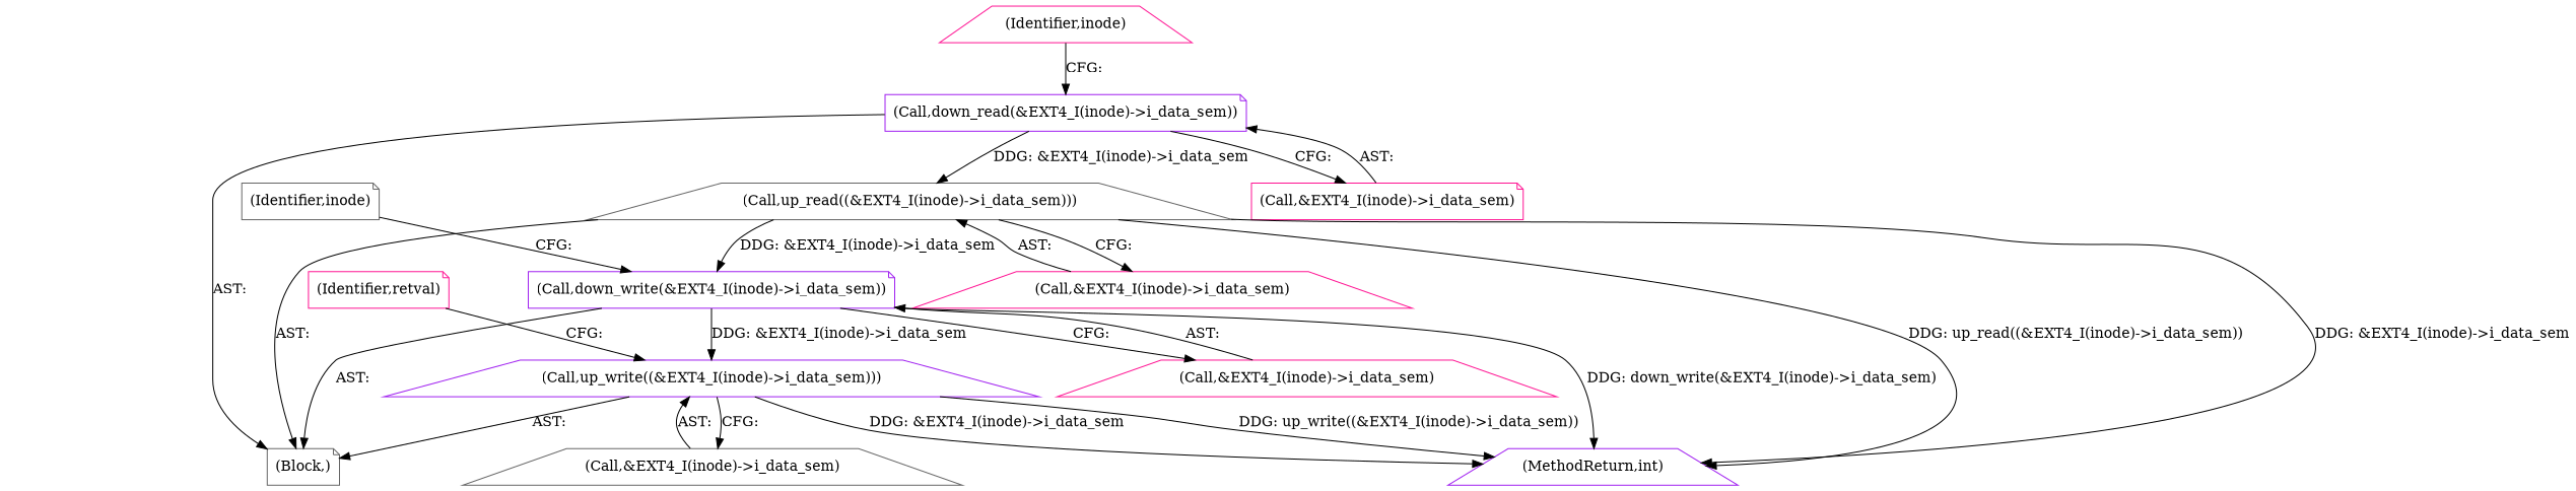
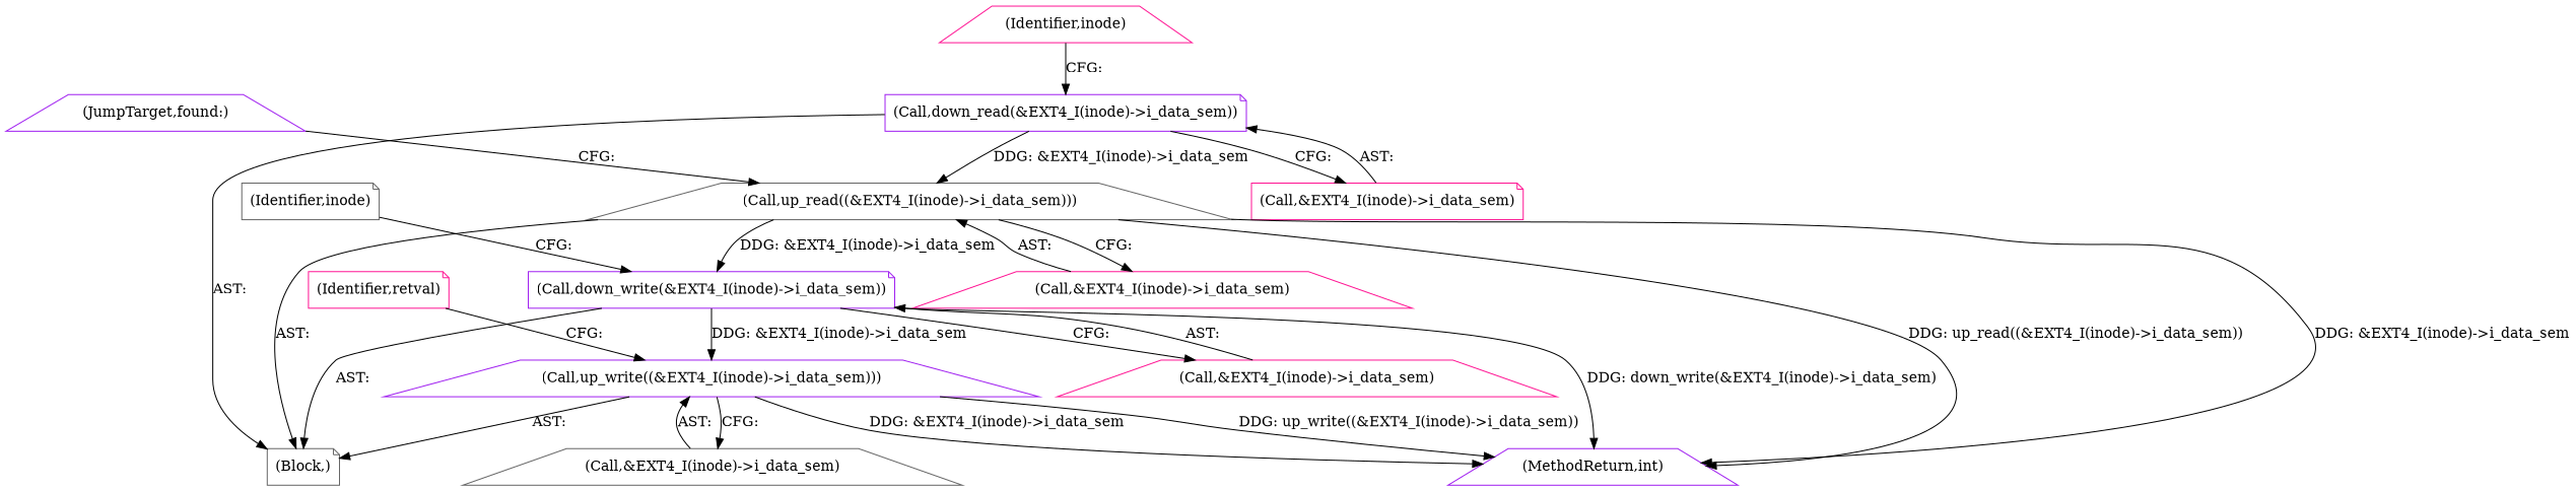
  digraph {
    node [color=purple shape=trapezium]
    n1 [label="(Call,down_read(&EXT4_I(inode)->i_data_sem))" shape=note]
    n2 [color=gray40 label="(Call,up_read((&EXT4_I(inode)->i_data_sem)))"]
    n3 [color=deeppink label="(Call,&EXT4_I(inode)->i_data_sem)" shape=note]
    n4 [color=gray40 label="(Block,)" shape=note]
    n5 [label="(MethodReturn,int)"]
    n6 [label="(Call,down_write(&EXT4_I(inode)->i_data_sem))" shape=note]
    n7 [color=deeppink label="(Call,&EXT4_I(inode)->i_data_sem)"]
    n8 [label="(Call,up_write((&EXT4_I(inode)->i_data_sem)))"]
    n9 [color=deeppink label="(Call,&EXT4_I(inode)->i_data_sem)"]
    n10 [color=gray40 label="(Call,&EXT4_I(inode)->i_data_sem)"]
    n11 [color=gray40 label="(Identifier,inode)" shape=note]
    n12 [color=deeppink label="(Identifier,retval)" shape=note]
+   n13 [label="(JumpTarget,found:)"]
    n14 [color=deeppink label="(Identifier,inode)"]
    n1 -> n2 [label="DDG: &EXT4_I(inode)->i_data_sem"]
    n1 -> n3 [label="CFG: "]
    n1 -> n4 [label="AST: "]
    n2 -> n4 [label="AST: "]
    n2 -> n5 [label="DDG: &EXT4_I(inode)->i_data_sem"]
    n2 -> n5 [label="DDG: up_read((&EXT4_I(inode)->i_data_sem))"]
    n2 -> n6 [label="DDG: &EXT4_I(inode)->i_data_sem"]
    n2 -> n7 [label="CFG: "]
    n3 -> n1 [label="AST: "]
    n6 -> n4 [label="AST: "]
    n6 -> n5 [label="DDG: down_write(&EXT4_I(inode)->i_data_sem)"]
    n6 -> n8 [label="DDG: &EXT4_I(inode)->i_data_sem"]
    n6 -> n9 [label="CFG: "]
    n7 -> n2 [label="AST: "]
    n8 -> n4 [label="AST: "]
    n8 -> n5 [label="DDG: up_write((&EXT4_I(inode)->i_data_sem))"]
    n8 -> n5 [label="DDG: &EXT4_I(inode)->i_data_sem"]
    n8 -> n10 [label="CFG: "]
    n9 -> n6 [label="AST: "]
    n10 -> n8 [label="AST: "]
    n11 -> n6 [label="CFG: "]
    n12 -> n8 [label="CFG: "]
+   n13 -> n2 [label="CFG: "]
    n14 -> n1 [label="CFG: "]
  }
